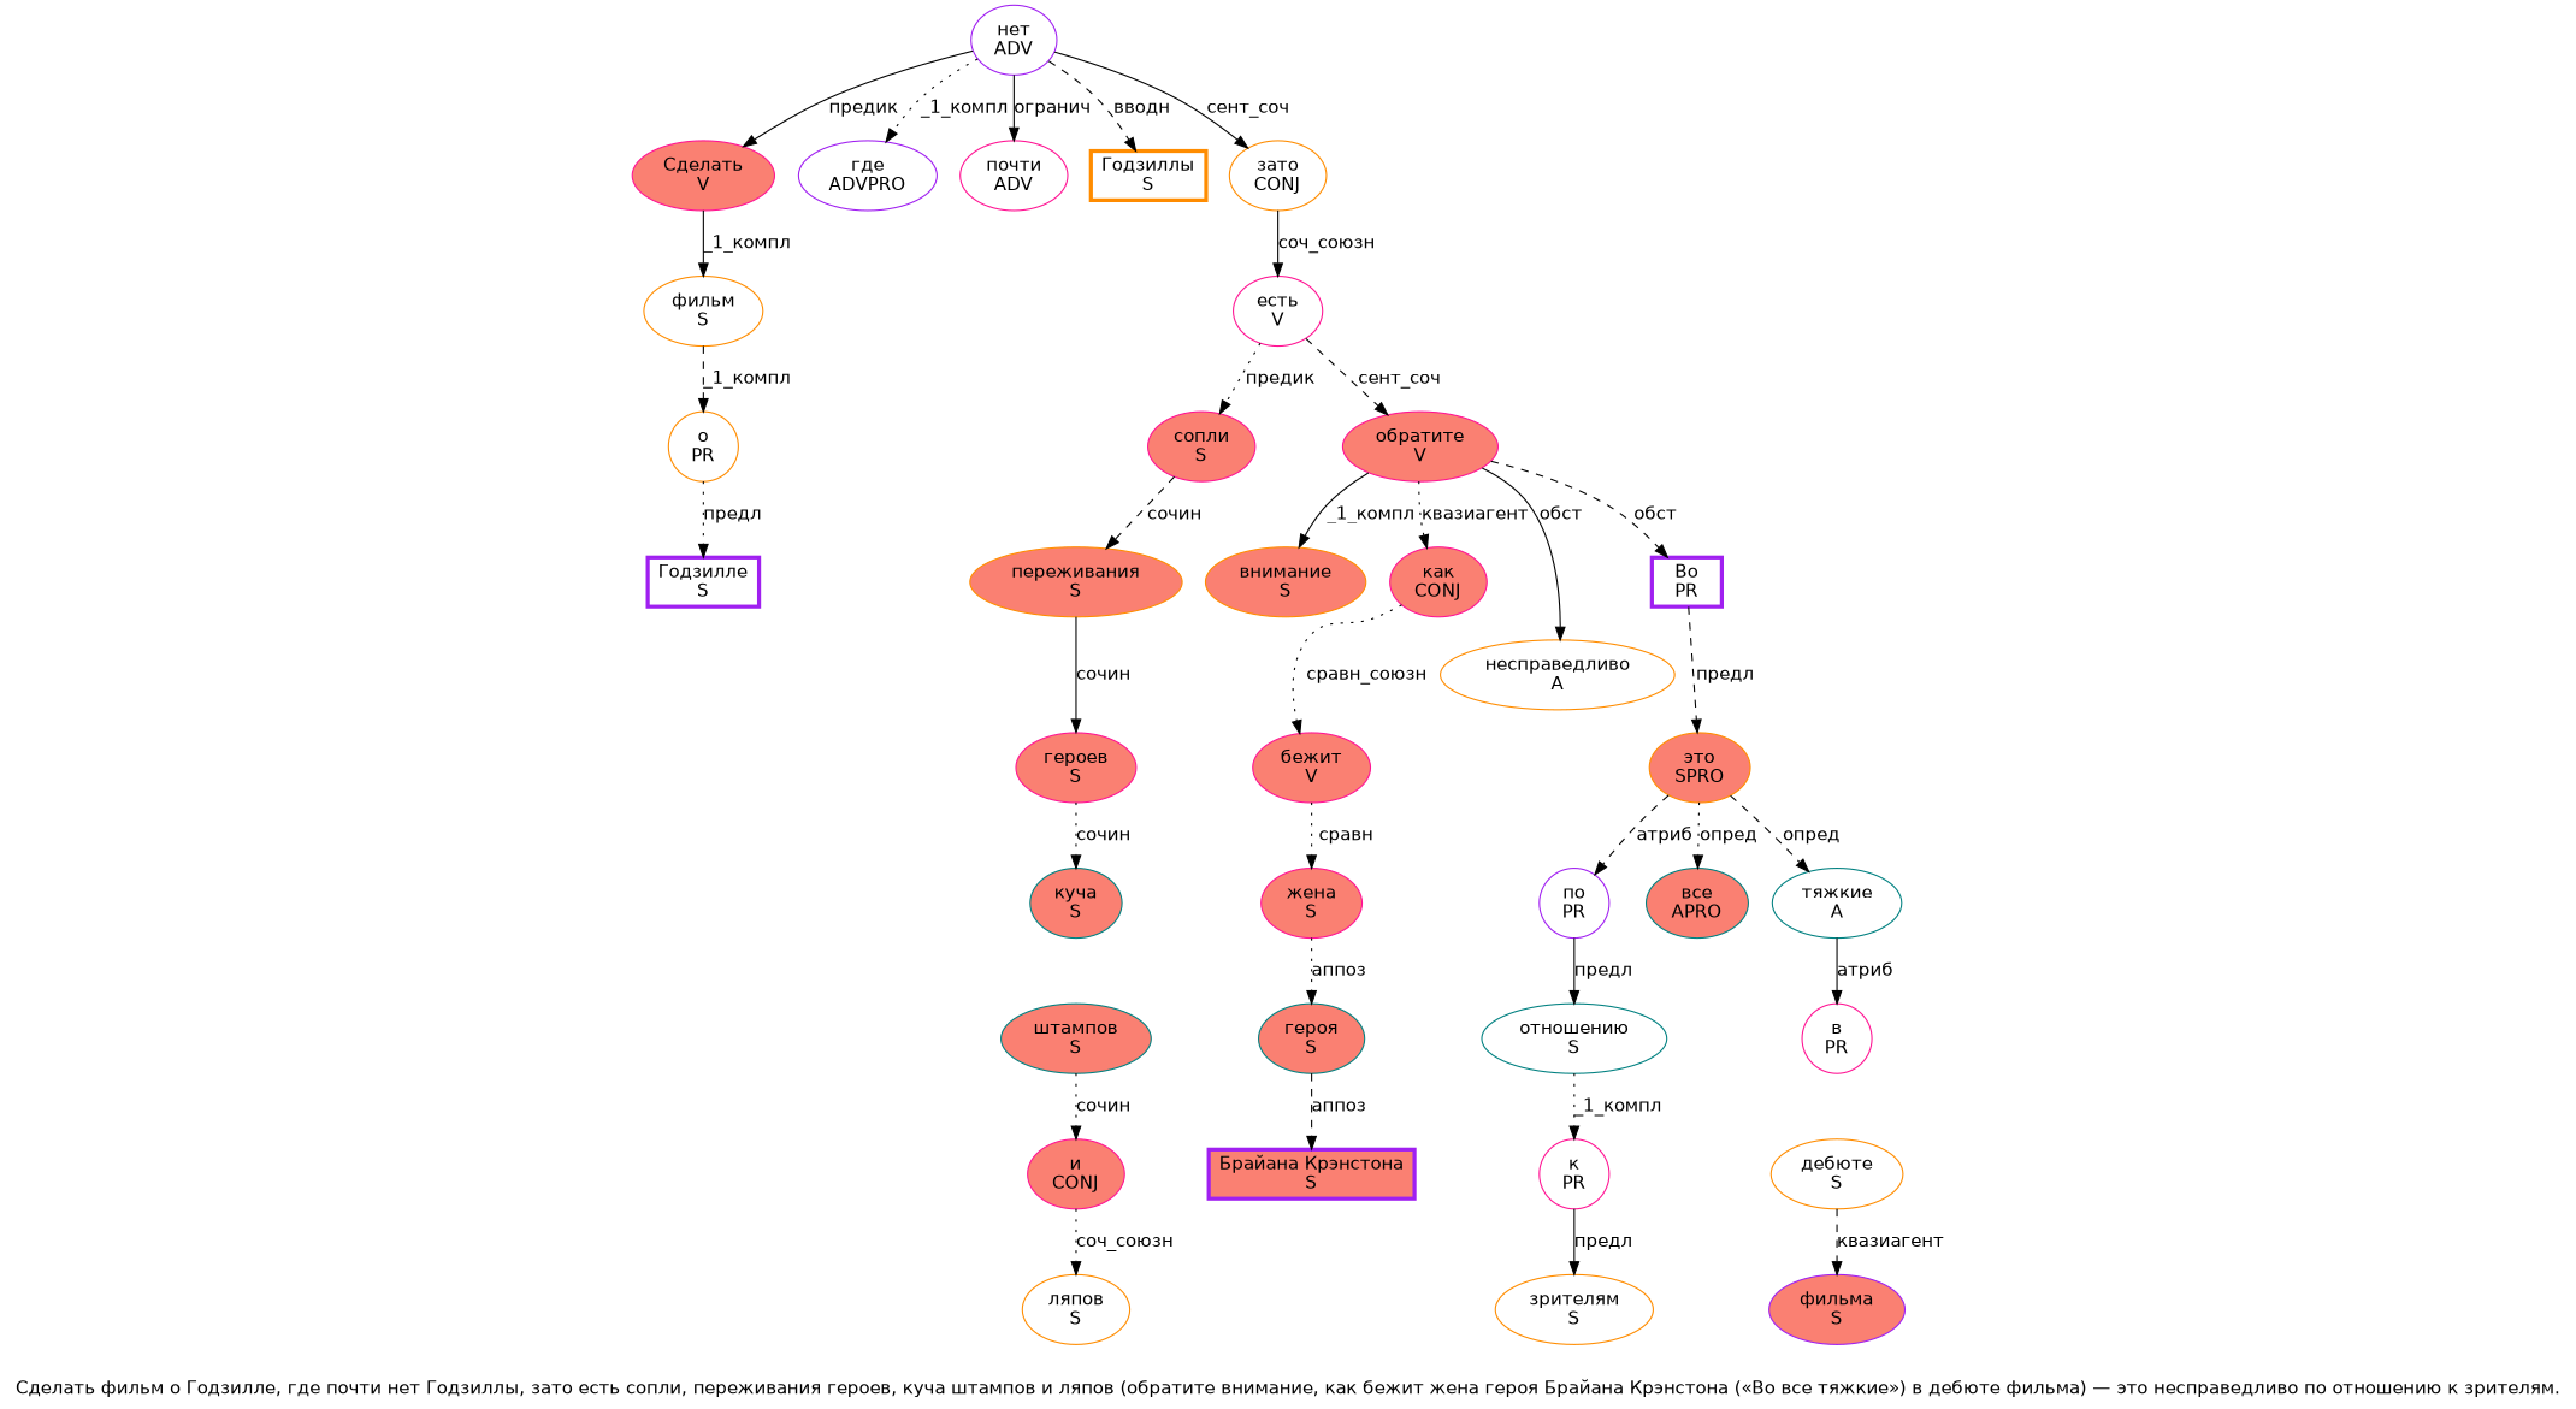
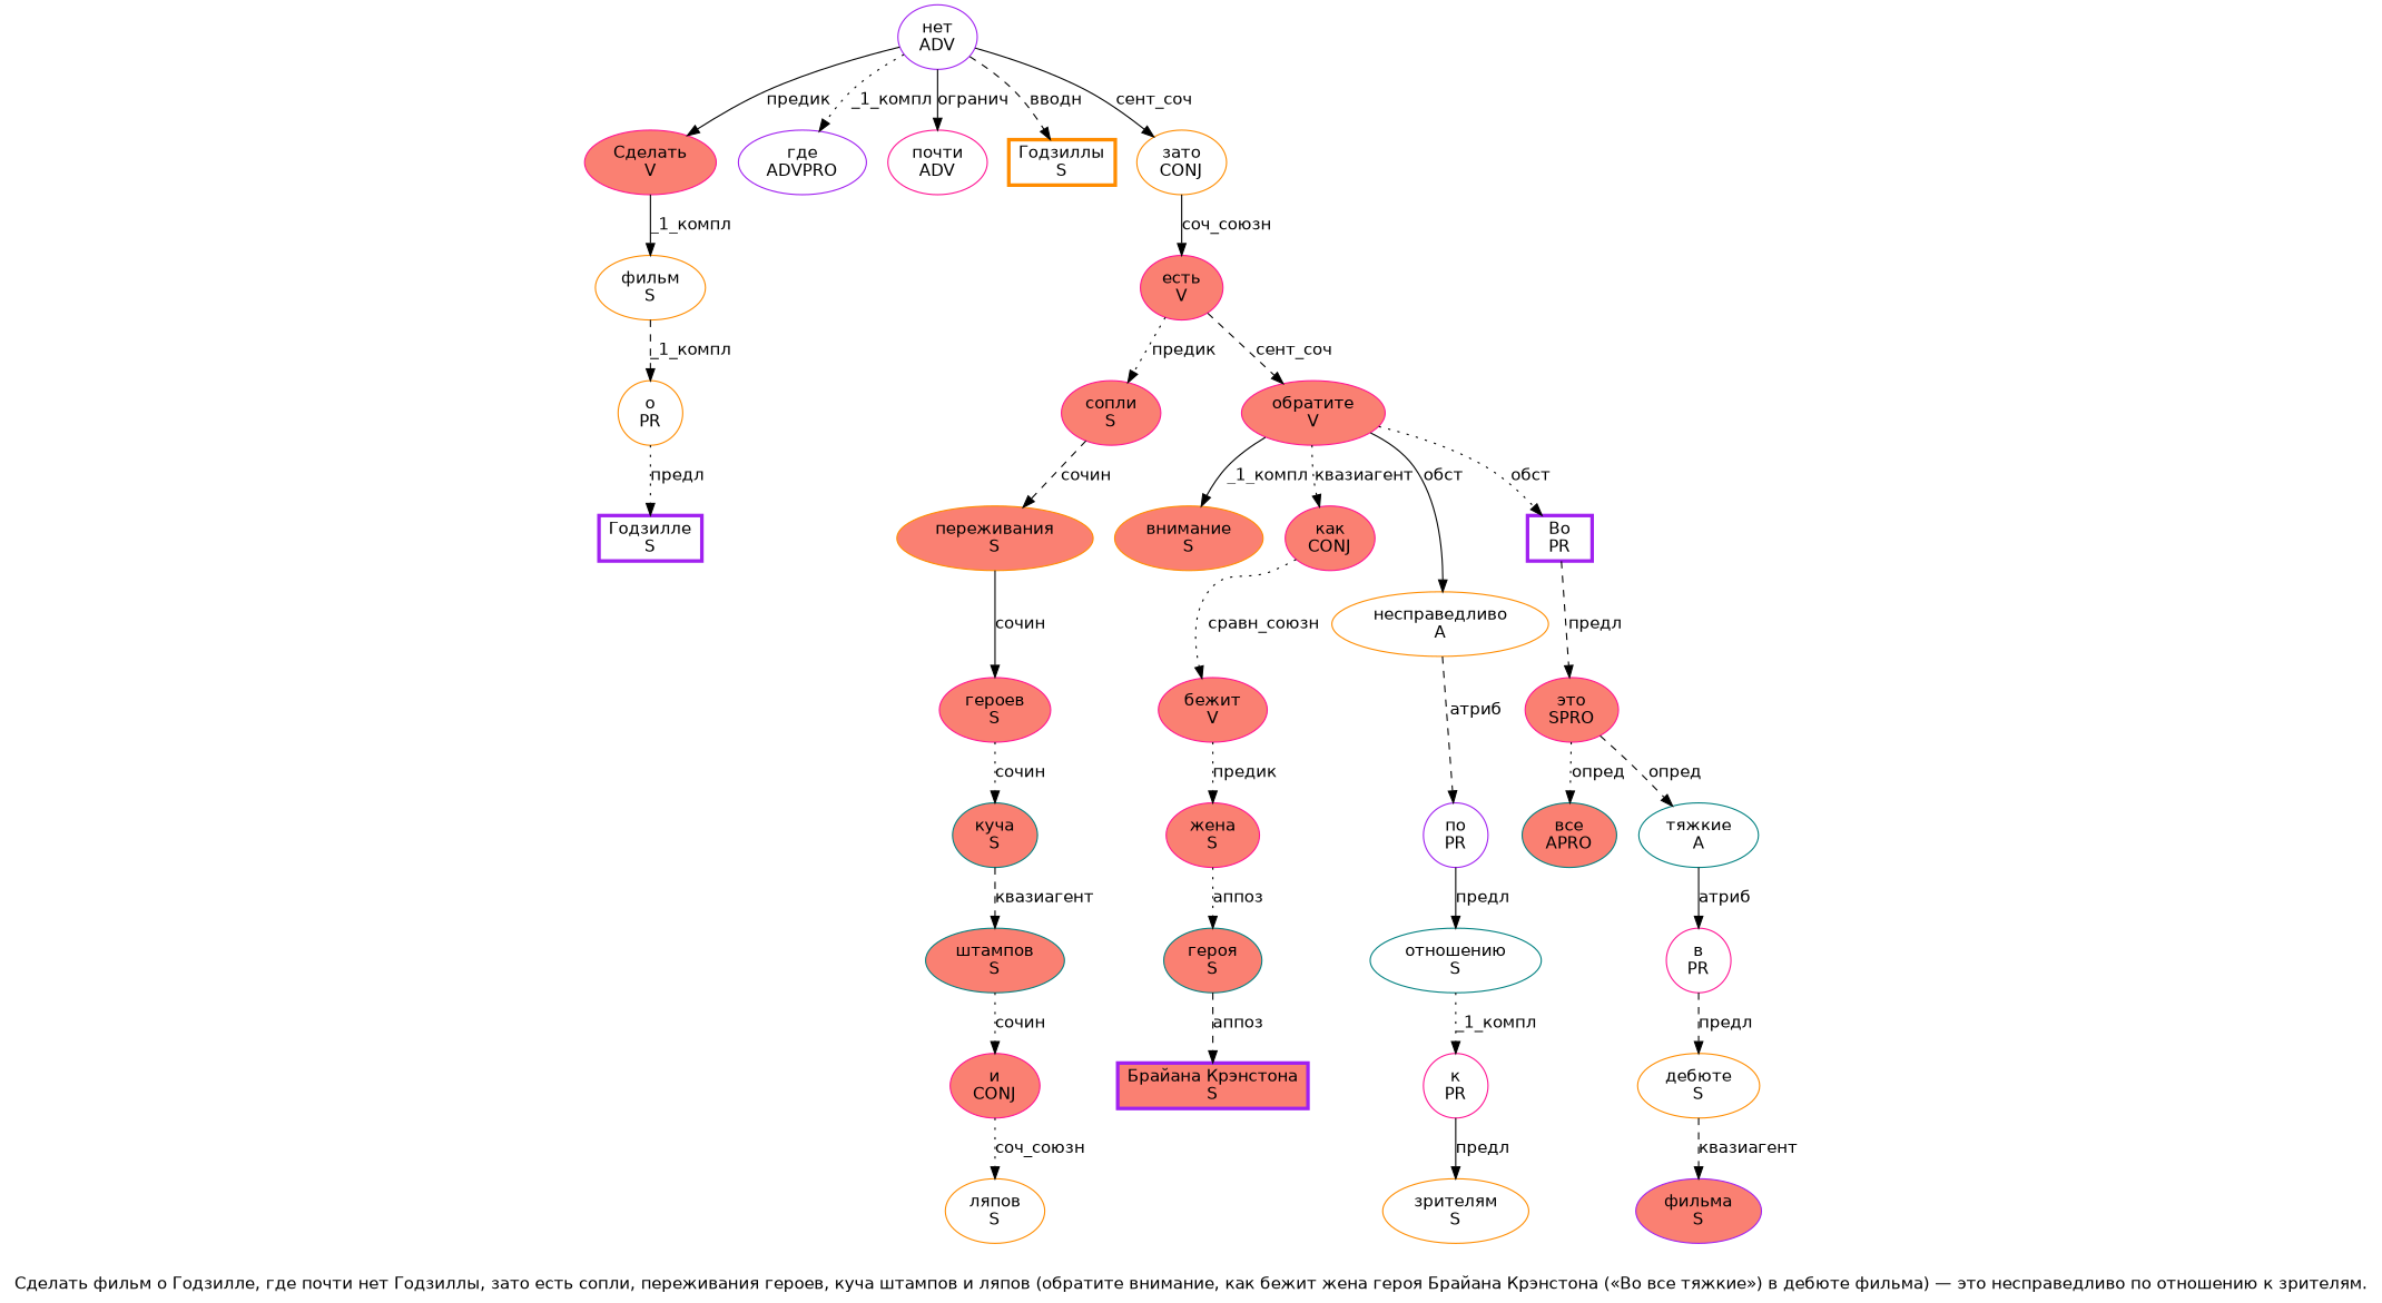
  digraph {
    fontname="DejaVu Sans"
    label="Сделать фильм о Годзилле, где почти нет Годзиллы, зато есть сопли, переживания героев, куча штампов и ляпов (обратите внимание, как бежит жена героя Брайана Крэнстона («Во все тяжкие») в дебюте фильма) — это несправедливо по отношению к зрителям."
    node [color=deeppink fillcolor=white fontname="DejaVu Sans" penwidth=1 shape=ellipse style=filled]
    edge [fontname="DejaVu Sans" style=dotted]
    n1 [fillcolor=salmon label="Сделать\nV"]
    n2 [color=darkorange label="фильм\nS"]
    n3 [color=darkorange label="о\nPR"]
    n4 [color=purple label="Годзилле\nS" penwidth=3 shape=box]
    n5 [color=purple label="где\nADVPRO"]
    n6 [label="почти\nADV"]
    n7 [color=purple label="нет\nADV"]
    n8 [color=darkorange label="Годзиллы\nS" penwidth=3 shape=box]
    n9 [color=darkorange label="зато\nCONJ"]
-   n10 [label="есть\nV"]
+   n10 [fillcolor=salmon label="есть\nV"]
    n11 [fillcolor=salmon label="сопли\nS"]
    n12 [fillcolor=salmon label="обратите\nV"]
    n13 [color=darkorange fillcolor=salmon label="переживания\nS"]
    n14 [color=darkorange fillcolor=salmon label="внимание\nS"]
    n15 [fillcolor=salmon label="как\nCONJ"]
    n16 [color=purple label="Во\nPR" penwidth=3 shape=box]
    n17 [color=darkorange label="несправедливо\nA"]
    n18 [fillcolor=salmon label="героев\nS"]
    n19 [color=teal fillcolor=salmon label="куча\nS"]
    n20 [color=teal fillcolor=salmon label="штампов\nS"]
    n21 [fillcolor=salmon label="и\nCONJ"]
    n22 [color=darkorange label="ляпов\nS"]
    n23 [fillcolor=salmon label="бежит\nV"]
-   n24 [color=darkorange fillcolor=salmon label="это\nSPRO"]
+   n24 [fillcolor=salmon label="это\nSPRO"]
    n25 [color=purple label="по\nPR"]
    n26 [fillcolor=salmon label="жена\nS"]
    n27 [color=teal fillcolor=salmon label="героя\nS"]
    n28 [color=purple fillcolor=salmon label="Брайана Крэнстона\nS" penwidth=3 shape=box]
    n29 [color=teal fillcolor=salmon label="все\nAPRO"]
    n30 [color=teal label="тяжкие\nA"]
    n31 [label="в\nPR"]
    n32 [color=darkorange label="дебюте\nS"]
    n33 [color=purple fillcolor=salmon label="фильма\nS"]
    n34 [color=teal label="отношению\nS"]
    n35 [label="к\nPR"]
    n36 [color=darkorange label="зрителям\nS"]
    n1 -> n2 [label="_1_компл" style=solid]
    n2 -> n3 [label="_1_компл" style=dashed]
    n3 -> n4 [label="предл"]
    n7 -> n1 [label="предик" style=solid]
    n7 -> n5 [label="_1_компл"]
    n7 -> n6 [label="огранич" style=solid]
    n7 -> n8 [label="вводн" style=dashed]
    n7 -> n9 [label="сент_соч" style=solid]
    n9 -> n10 [label="соч_союзн" style=solid]
    n10 -> n11 [label="предик"]
    n10 -> n12 [label="сент_соч" style=dashed]
    n11 -> n13 [label="сочин" style=dashed]
    n12 -> n14 [label="_1_компл" style=solid]
    n12 -> n15 [label="квазиагент"]
-   n12 -> n16 [label="обст" style=dashed]
+   n12 -> n16 [label="обст"]
    n12 -> n17 [label="обст" style=solid]
    n13 -> n18 [label="сочин" style=solid]
    n15 -> n23 [label="сравн_союзн"]
    n16 -> n24 [label="предл" style=dashed]
-   n24 -> n25 [label="атриб" style=dashed]
+   n17 -> n25 [label="атриб" style=dashed]
    n18 -> n19 [label="сочин"]
+   n19 -> n20 [label="квазиагент" style=dashed]
    n20 -> n21 [label="сочин"]
    n21 -> n22 [label="соч_союзн"]
-   n23 -> n26 [label="сравн"]
+   n23 -> n26 [label="предик"]
    n24 -> n29 [label="опред"]
    n24 -> n30 [label="опред" style=dashed]
    n25 -> n34 [label="предл" style=solid]
    n26 -> n27 [label="аппоз"]
    n27 -> n28 [label="аппоз" style=dashed]
    n30 -> n31 [label="атриб" style=solid]
+   n31 -> n32 [label="предл" style=dashed]
    n32 -> n33 [label="квазиагент" style=dashed]
    n34 -> n35 [label="_1_компл"]
    n35 -> n36 [label="предл" style=solid]
  }
